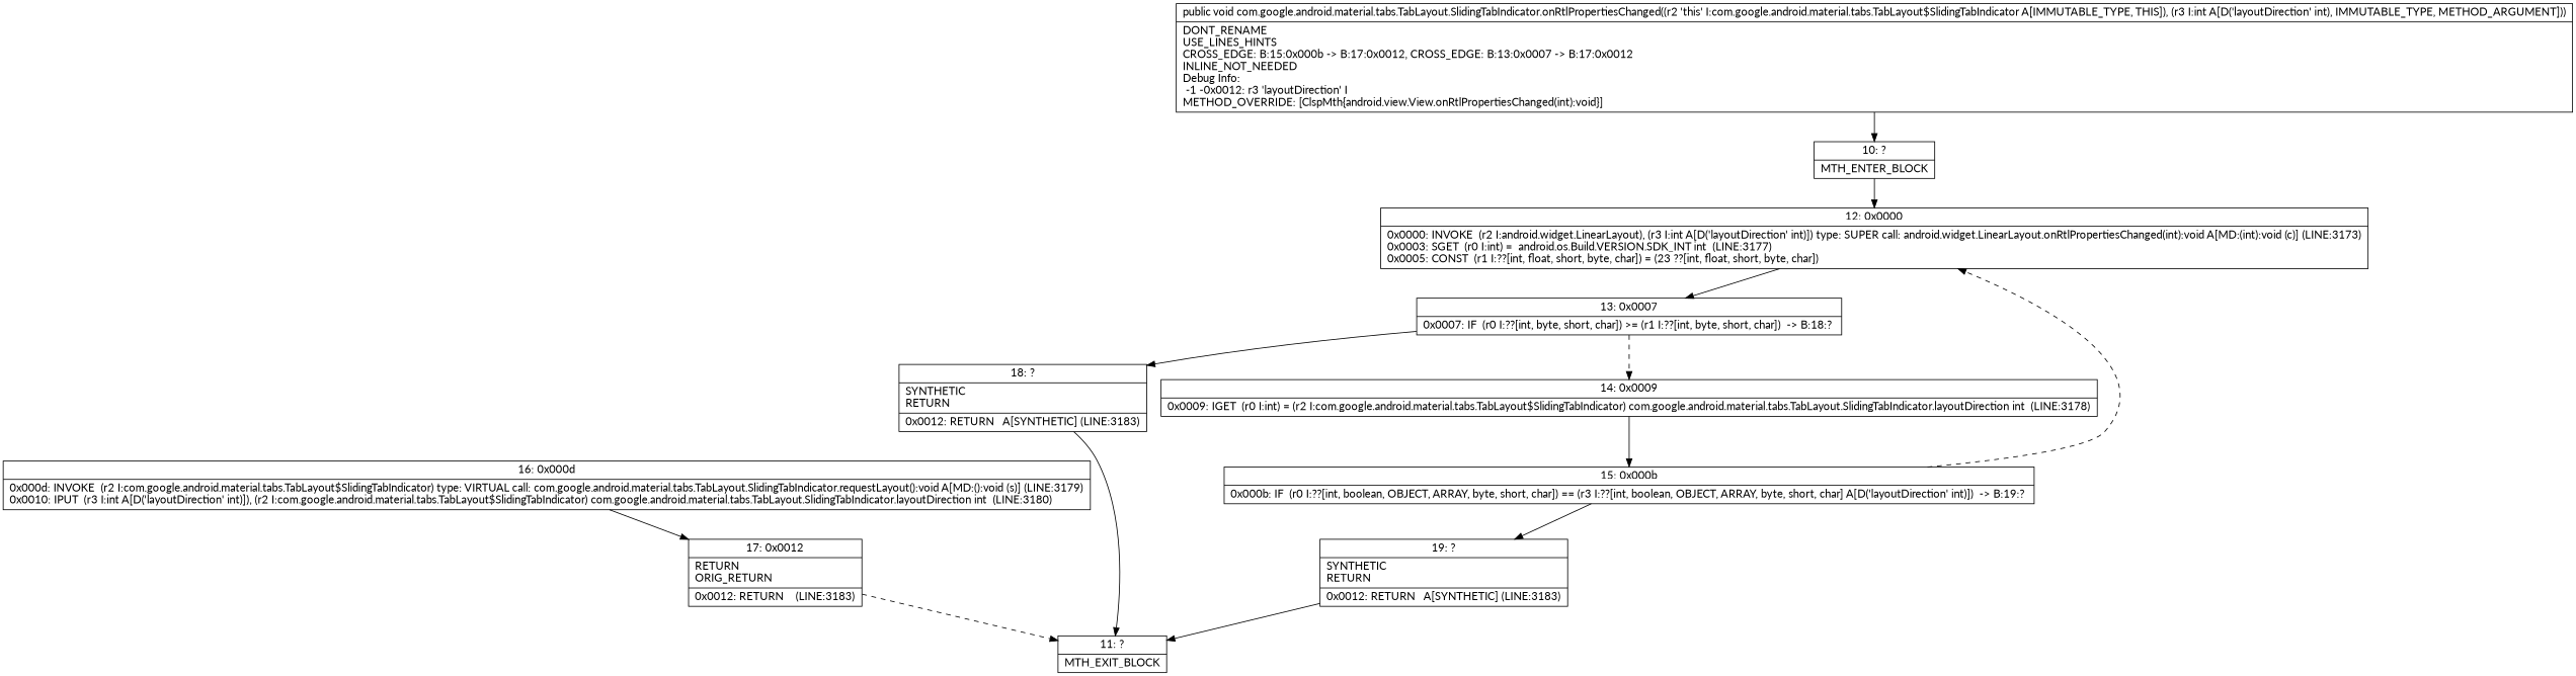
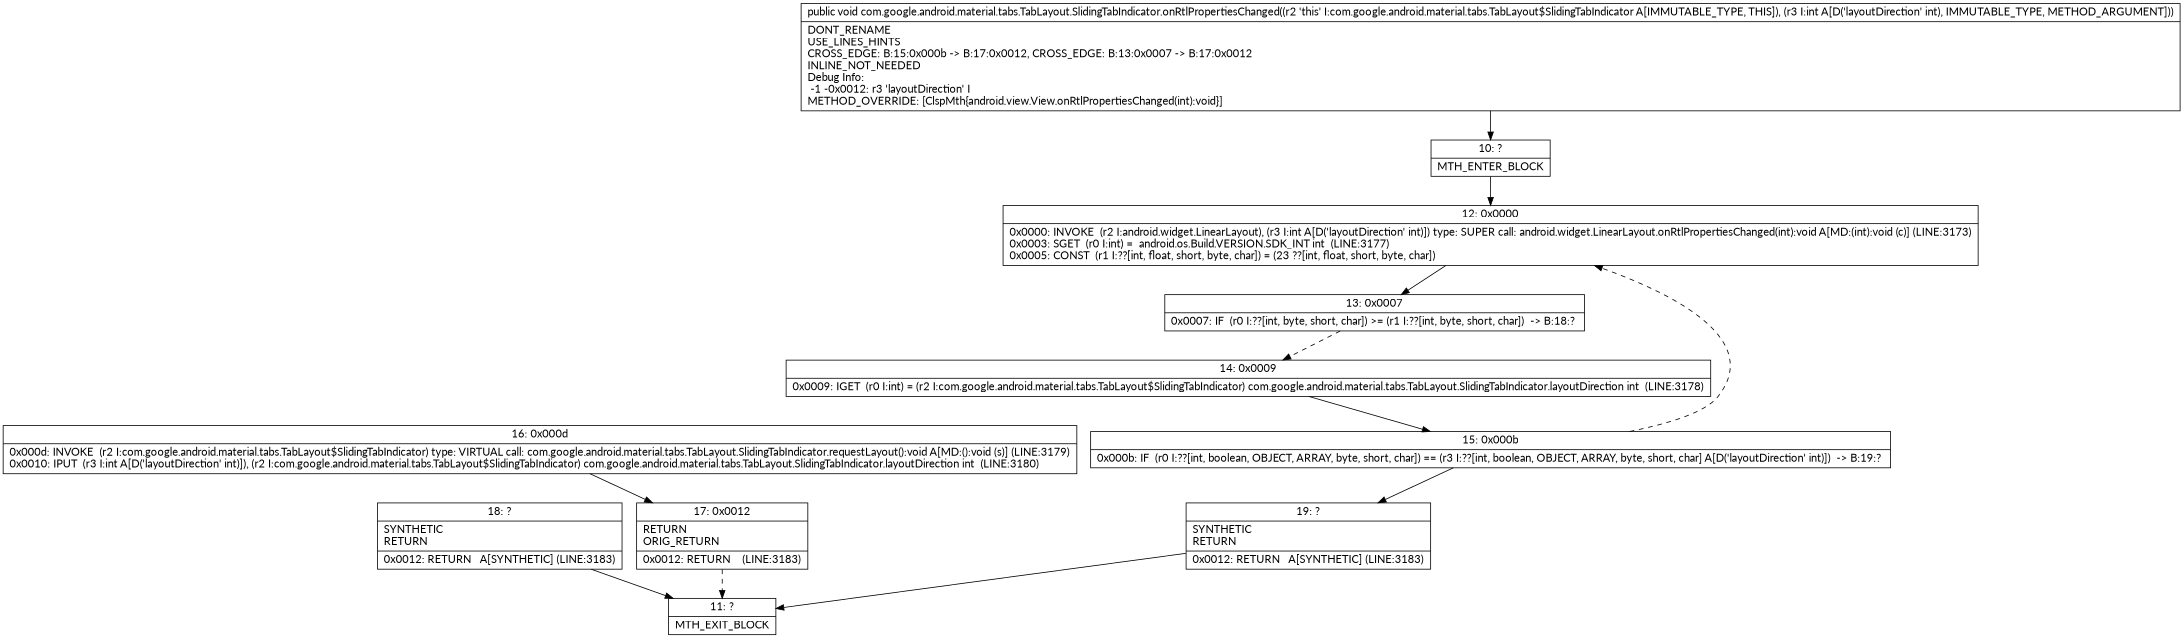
  digraph {
    fontname=Lato
    node [fontname=Lato shape=record]
    edge [fontname=Lato]
    n1 [label="{10\:\ ?|MTH_ENTER_BLOCK\l}"]
    n2 [label="{12\:\ 0x0000|0x0000: INVOKE  (r2 I:android.widget.LinearLayout), (r3 I:int A[D('layoutDirection' int)]) type: SUPER call: android.widget.LinearLayout.onRtlPropertiesChanged(int):void A[MD:(int):void (c)] (LINE:3173)\l0x0003: SGET  (r0 I:int) =  android.os.Build.VERSION.SDK_INT int  (LINE:3177)\l0x0005: CONST  (r1 I:??[int, float, short, byte, char]) = (23 ??[int, float, short, byte, char]) \l}"]
    n3 [label="{13\:\ 0x0007|0x0007: IF  (r0 I:??[int, byte, short, char]) \>= (r1 I:??[int, byte, short, char])  \-\> B:18:? \l}"]
    n4 [label="{14\:\ 0x0009|0x0009: IGET  (r0 I:int) = (r2 I:com.google.android.material.tabs.TabLayout$SlidingTabIndicator) com.google.android.material.tabs.TabLayout.SlidingTabIndicator.layoutDirection int  (LINE:3178)\l}"]
    n5 [label="{18\:\ ?|SYNTHETIC\lRETURN\l|0x0012: RETURN   A[SYNTHETIC] (LINE:3183)\l}"]
    n6 [label="{15\:\ 0x000b|0x000b: IF  (r0 I:??[int, boolean, OBJECT, ARRAY, byte, short, char]) == (r3 I:??[int, boolean, OBJECT, ARRAY, byte, short, char] A[D('layoutDirection' int)])  \-\> B:19:? \l}"]
    n7 [label="{11\:\ ?|MTH_EXIT_BLOCK\l}"]
    n8 [label="{19\:\ ?|SYNTHETIC\lRETURN\l|0x0012: RETURN   A[SYNTHETIC] (LINE:3183)\l}"]
    n9 [label="{16\:\ 0x000d|0x000d: INVOKE  (r2 I:com.google.android.material.tabs.TabLayout$SlidingTabIndicator) type: VIRTUAL call: com.google.android.material.tabs.TabLayout.SlidingTabIndicator.requestLayout():void A[MD:():void (s)] (LINE:3179)\l0x0010: IPUT  (r3 I:int A[D('layoutDirection' int)]), (r2 I:com.google.android.material.tabs.TabLayout$SlidingTabIndicator) com.google.android.material.tabs.TabLayout.SlidingTabIndicator.layoutDirection int  (LINE:3180)\l}"]
    n10 [label="{17\:\ 0x0012|RETURN\lORIG_RETURN\l|0x0012: RETURN    (LINE:3183)\l}"]
    n11 [label="{public void com.google.android.material.tabs.TabLayout.SlidingTabIndicator.onRtlPropertiesChanged((r2 'this' I:com.google.android.material.tabs.TabLayout$SlidingTabIndicator A[IMMUTABLE_TYPE, THIS]), (r3 I:int A[D('layoutDirection' int), IMMUTABLE_TYPE, METHOD_ARGUMENT]))  | DONT_RENAME\lUSE_LINES_HINTS\lCROSS_EDGE: B:15:0x000b \-\> B:17:0x0012, CROSS_EDGE: B:13:0x0007 \-\> B:17:0x0012\lINLINE_NOT_NEEDED\lDebug Info:\l  \-1 \-0x0012: r3 'layoutDirection' I\lMETHOD_OVERRIDE: [ClspMth\{android.view.View.onRtlPropertiesChanged(int):void\}]\l}"]
    n1 -> n2
    n2 -> n3
    n3 -> n4 [style=dashed]
-   n3 -> n5
    n4 -> n6
    n5 -> n7
    n6 -> n2 [style=dashed]
    n6 -> n8
    n8 -> n7
    n9 -> n10
    n10 -> n7 [style=dashed]
    n11 -> n1
  }
